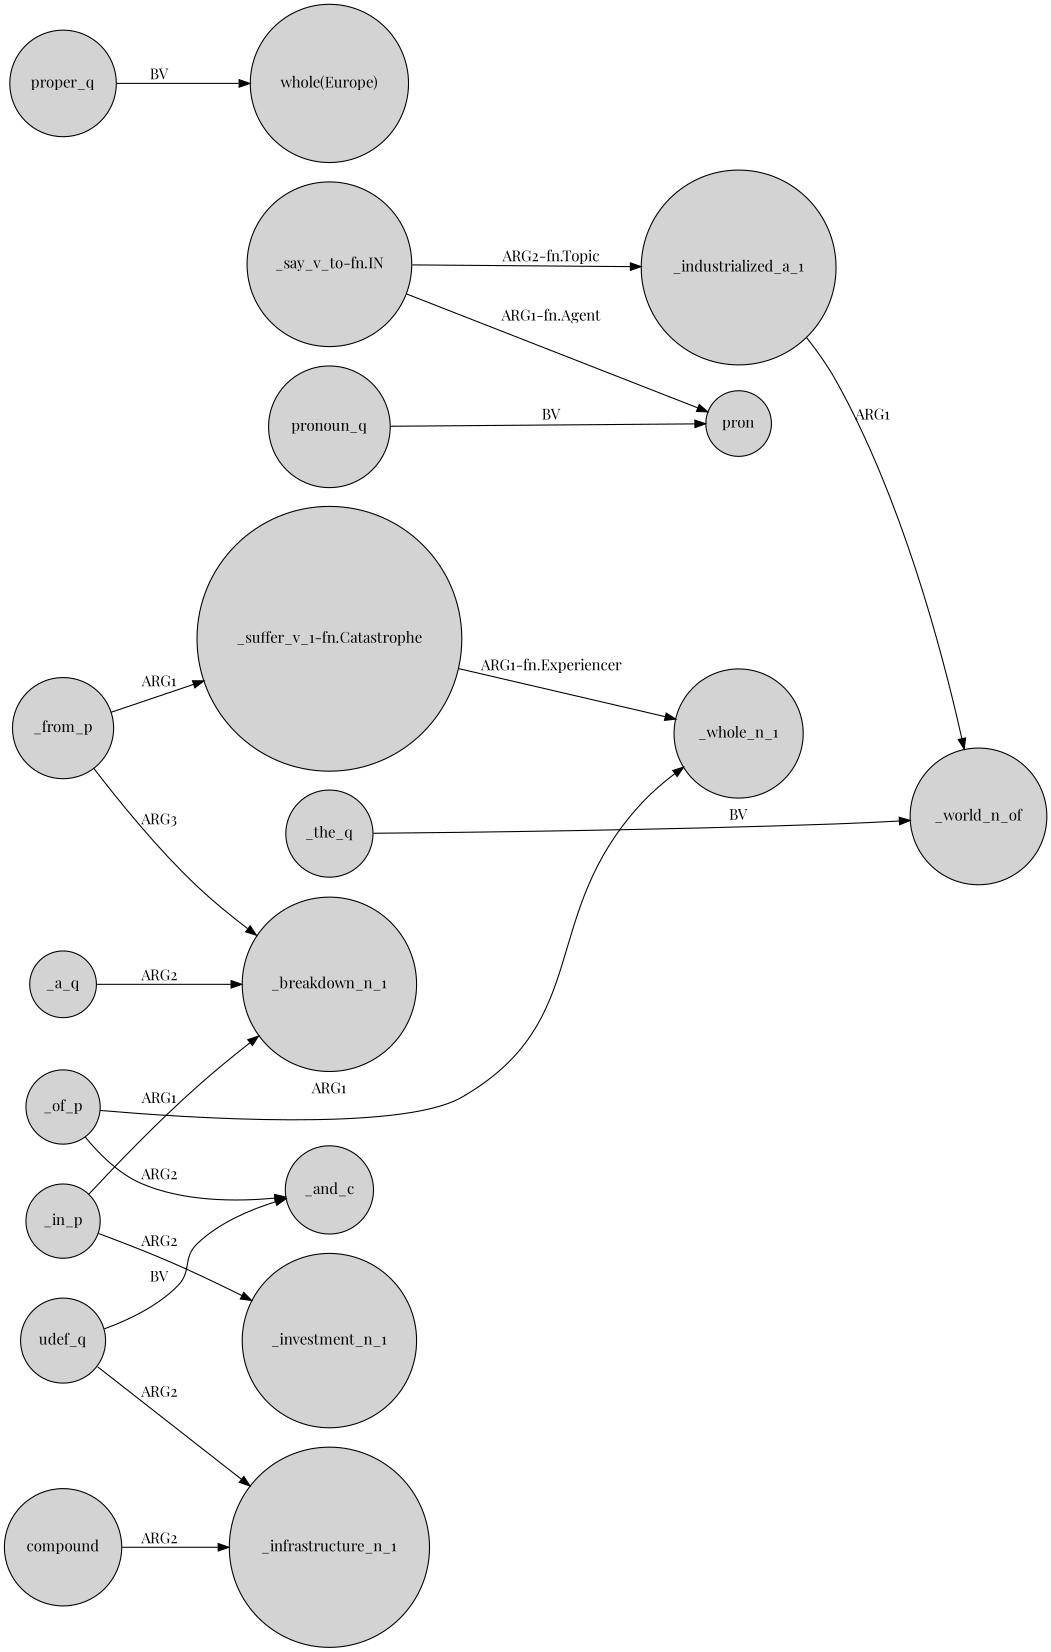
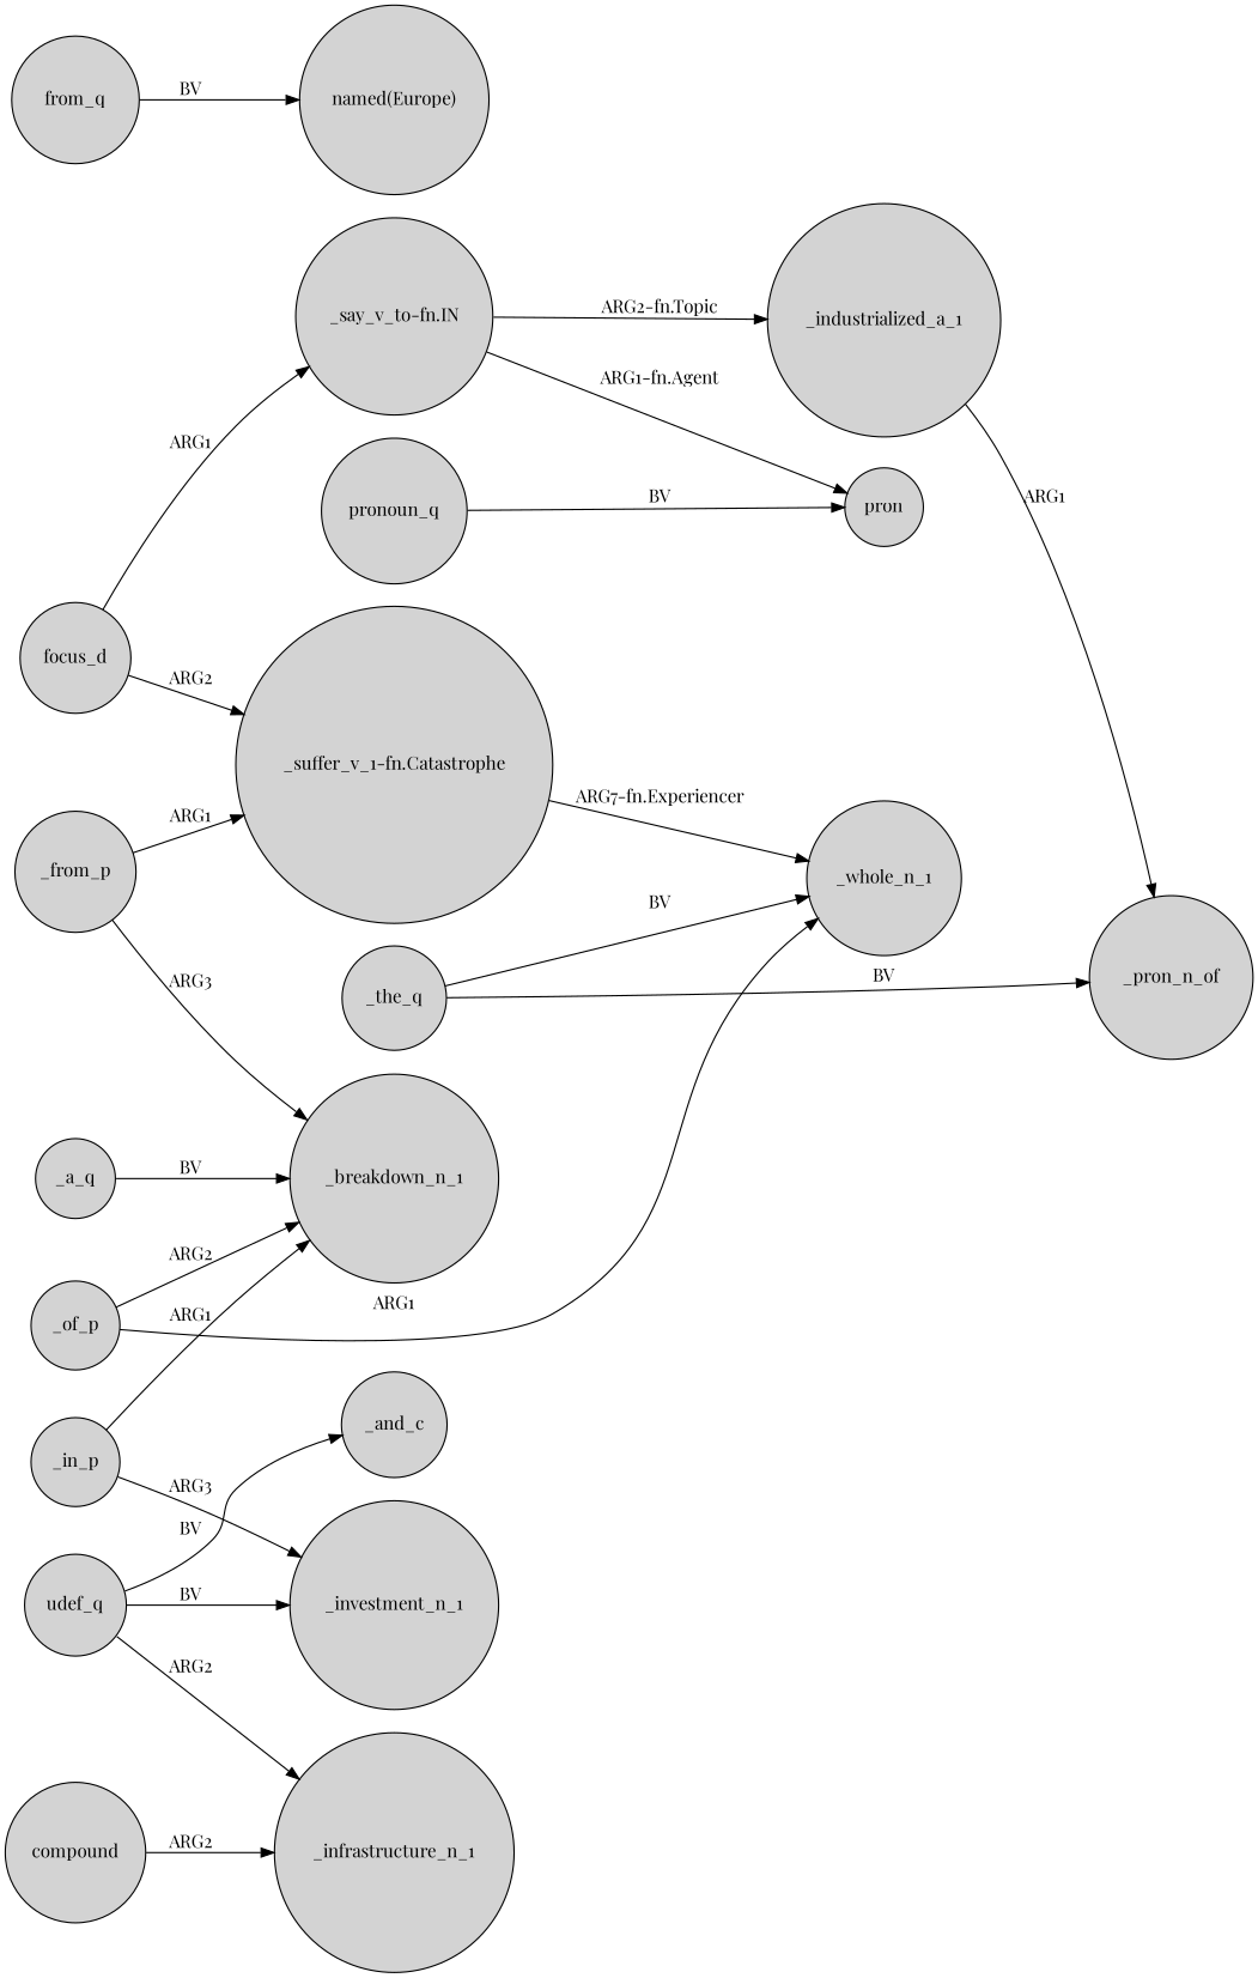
  digraph {
    fontname="Playfair Display"
    rankdir=LR
    node [fontname="Playfair Display" shape=circle style=filled]
    edge [fontname="Playfair Display"]
    _of_p
    _whole_n_1
    _and_c
    _the_q
-   _world_n_of
+   _world_n_of [label=_pron_n_of]
+   focus_d
    "_suffer_v_1-fn.Catastrophe"
    "_say_v_to-fn.IN"
    pron
    _industrialized_a_1
    _from_p
    _breakdown_n_1
    udef_q
    _infrastructure_n_1
    _investment_n_1
    compound
    pronoun_q
    _in_p
-   proper_q
-   "named(Europe)" [label="whole(Europe)"]
+   proper_q [label=from_q]
+   "named(Europe)"
    _a_q
    _of_p -> _whole_n_1 [label=ARG1]
-   _of_p -> _and_c [label=ARG2]
+   _of_p -> _breakdown_n_1 [label=ARG2]
+   _the_q -> _whole_n_1 [label=BV]
    _the_q -> _world_n_of [label=BV]
-   "_suffer_v_1-fn.Catastrophe" -> _whole_n_1 [label="ARG1-fn.Experiencer"]
+   focus_d -> "_suffer_v_1-fn.Catastrophe" [label=ARG2]
+   focus_d -> "_say_v_to-fn.IN" [label=ARG1]
+   "_suffer_v_1-fn.Catastrophe" -> _whole_n_1 [label="ARG7-fn.Experiencer"]
    "_say_v_to-fn.IN" -> pron [label="ARG1-fn.Agent"]
    "_say_v_to-fn.IN" -> _industrialized_a_1 [label="ARG2-fn.Topic"]
    _industrialized_a_1 -> _world_n_of [label=ARG1]
    _from_p -> "_suffer_v_1-fn.Catastrophe" [label=ARG1]
    _from_p -> _breakdown_n_1 [label=ARG3]
    udef_q -> _and_c [label=BV]
    udef_q -> _infrastructure_n_1 [label=ARG2]
+   udef_q -> _investment_n_1 [label=BV]
    compound -> _infrastructure_n_1 [label=ARG2]
    pronoun_q -> pron [label=BV]
    _in_p -> _breakdown_n_1 [label=ARG1]
-   _in_p -> _investment_n_1 [label=ARG2]
+   _in_p -> _investment_n_1 [label=ARG3]
    proper_q -> "named(Europe)" [label=BV]
-   _a_q -> _breakdown_n_1 [label=ARG2]
+   _a_q -> _breakdown_n_1 [label=BV]
  }
